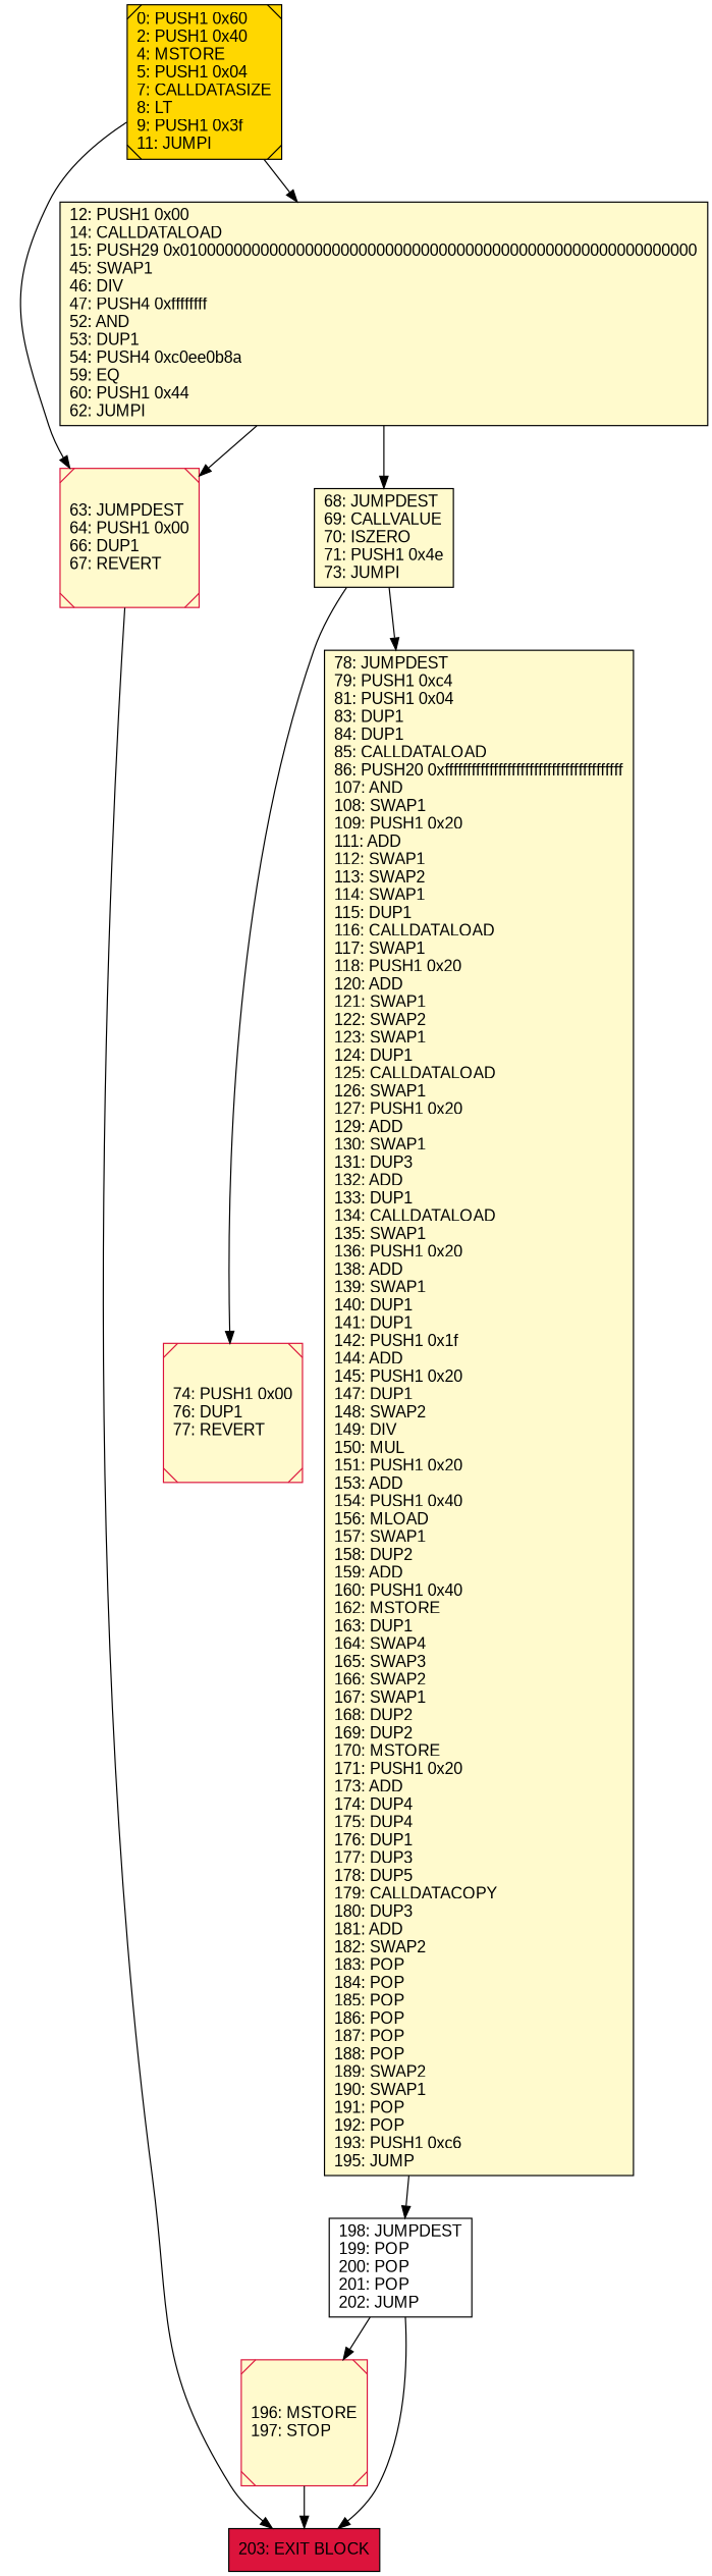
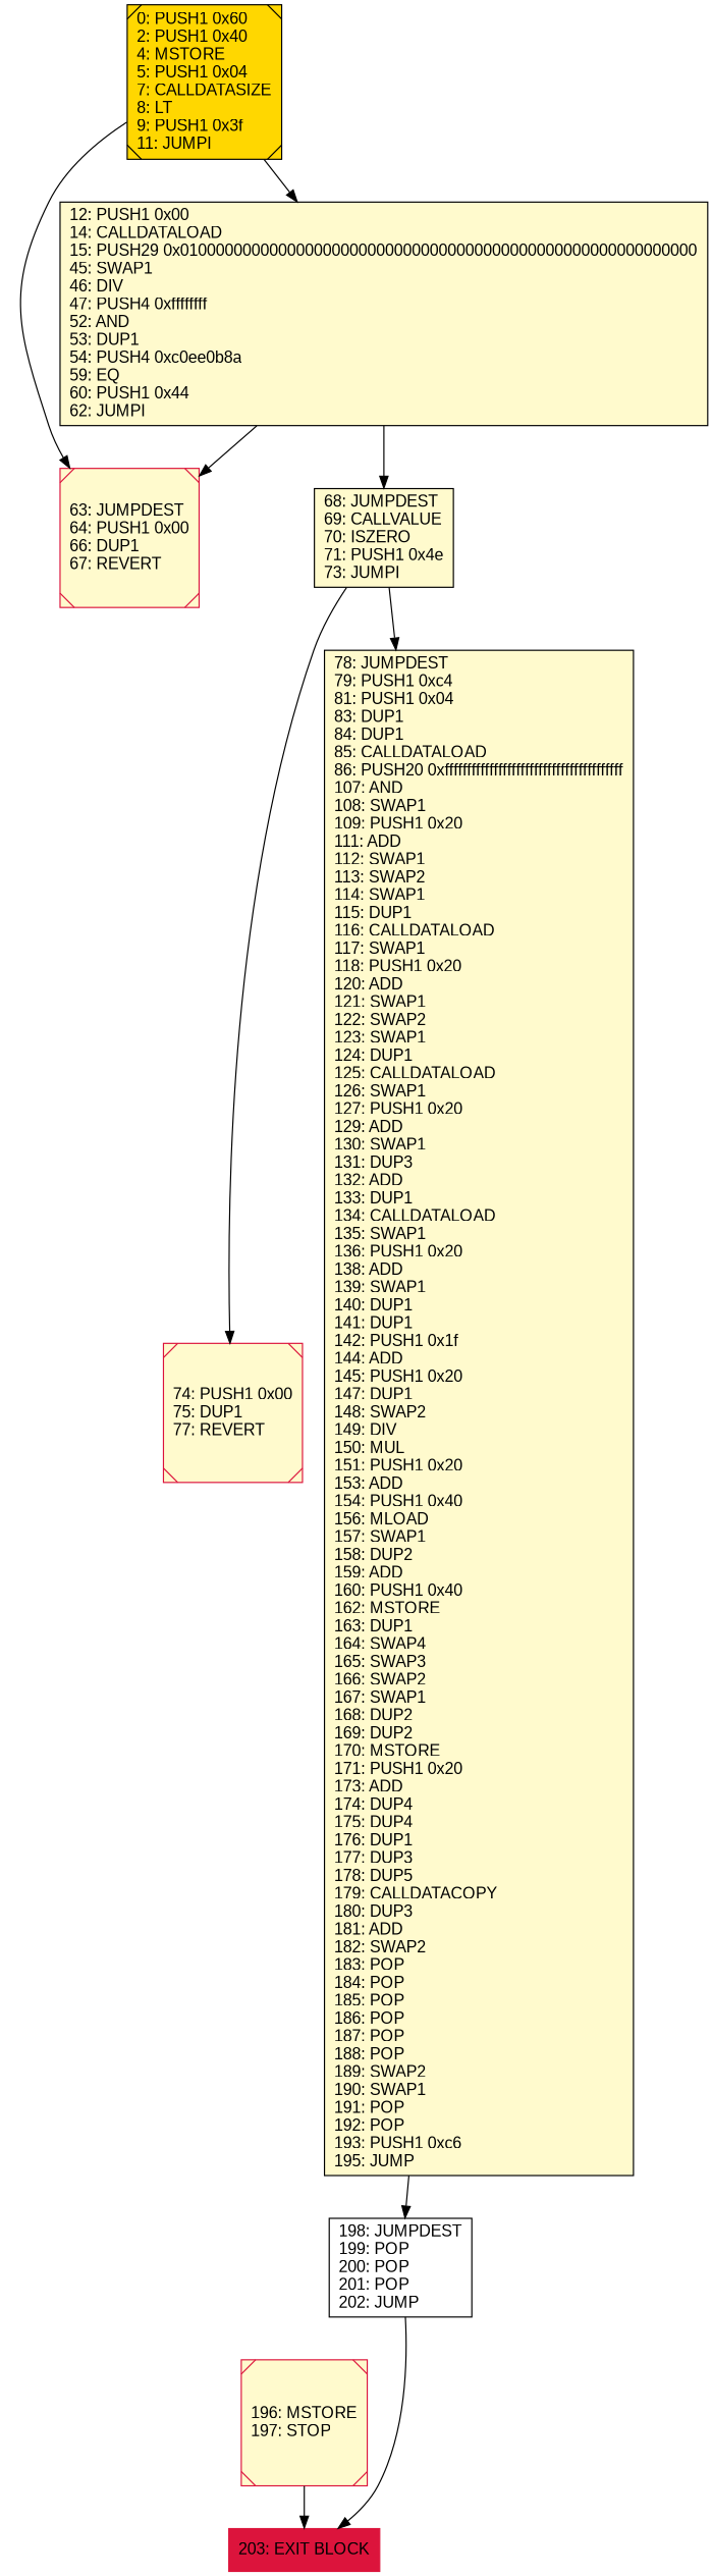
  digraph {
    rankdir=UD
    node [color=black fillcolor=lemonchiffon fontcolor=black fontname=arial shape=box style=filled]
    n1 [color=crimson label="196: MSTORE\l197: STOP\l" shape=Msquare]
-   n2 [fillcolor=crimson label="203: EXIT BLOCK\l"]
+   n2 [color=crimson fillcolor=crimson label="203: EXIT BLOCK\l"]
    n3 [fillcolor=white label="198: JUMPDEST\l199: POP\l200: POP\l201: POP\l202: JUMP\l"]
    n4 [label="68: JUMPDEST\l69: CALLVALUE\l70: ISZERO\l71: PUSH1 0x4e\l73: JUMPI\l"]
-   n5 [color=crimson label="74: PUSH1 0x00\l76: DUP1\l77: REVERT\l" shape=Msquare]
+   n5 [color=crimson label="74: PUSH1 0x00\l75: DUP1\l77: REVERT\l" shape=Msquare]
    n6 [label="78: JUMPDEST\l79: PUSH1 0xc4\l81: PUSH1 0x04\l83: DUP1\l84: DUP1\l85: CALLDATALOAD\l86: PUSH20 0xffffffffffffffffffffffffffffffffffffffff\l107: AND\l108: SWAP1\l109: PUSH1 0x20\l111: ADD\l112: SWAP1\l113: SWAP2\l114: SWAP1\l115: DUP1\l116: CALLDATALOAD\l117: SWAP1\l118: PUSH1 0x20\l120: ADD\l121: SWAP1\l122: SWAP2\l123: SWAP1\l124: DUP1\l125: CALLDATALOAD\l126: SWAP1\l127: PUSH1 0x20\l129: ADD\l130: SWAP1\l131: DUP3\l132: ADD\l133: DUP1\l134: CALLDATALOAD\l135: SWAP1\l136: PUSH1 0x20\l138: ADD\l139: SWAP1\l140: DUP1\l141: DUP1\l142: PUSH1 0x1f\l144: ADD\l145: PUSH1 0x20\l147: DUP1\l148: SWAP2\l149: DIV\l150: MUL\l151: PUSH1 0x20\l153: ADD\l154: PUSH1 0x40\l156: MLOAD\l157: SWAP1\l158: DUP2\l159: ADD\l160: PUSH1 0x40\l162: MSTORE\l163: DUP1\l164: SWAP4\l165: SWAP3\l166: SWAP2\l167: SWAP1\l168: DUP2\l169: DUP2\l170: MSTORE\l171: PUSH1 0x20\l173: ADD\l174: DUP4\l175: DUP4\l176: DUP1\l177: DUP3\l178: DUP5\l179: CALLDATACOPY\l180: DUP3\l181: ADD\l182: SWAP2\l183: POP\l184: POP\l185: POP\l186: POP\l187: POP\l188: POP\l189: SWAP2\l190: SWAP1\l191: POP\l192: POP\l193: PUSH1 0xc6\l195: JUMP\l"]
    n7 [color=crimson label="63: JUMPDEST\l64: PUSH1 0x00\l66: DUP1\l67: REVERT\l" shape=Msquare]
    n8 [fillcolor=gold label="0: PUSH1 0x60\l2: PUSH1 0x40\l4: MSTORE\l5: PUSH1 0x04\l7: CALLDATASIZE\l8: LT\l9: PUSH1 0x3f\l11: JUMPI\l" shape=Msquare]
    n9 [label="12: PUSH1 0x00\l14: CALLDATALOAD\l15: PUSH29 0x0100000000000000000000000000000000000000000000000000000000\l45: SWAP1\l46: DIV\l47: PUSH4 0xffffffff\l52: AND\l53: DUP1\l54: PUSH4 0xc0ee0b8a\l59: EQ\l60: PUSH1 0x44\l62: JUMPI\l"]
    n1 -> n2
-   n3 -> n1
    n3 -> n2
    n4 -> n5
    n4 -> n6
    n6 -> n3
-   n7 -> n2
    n8 -> n7
    n8 -> n9
    n9 -> n4
    n9 -> n7
  }
